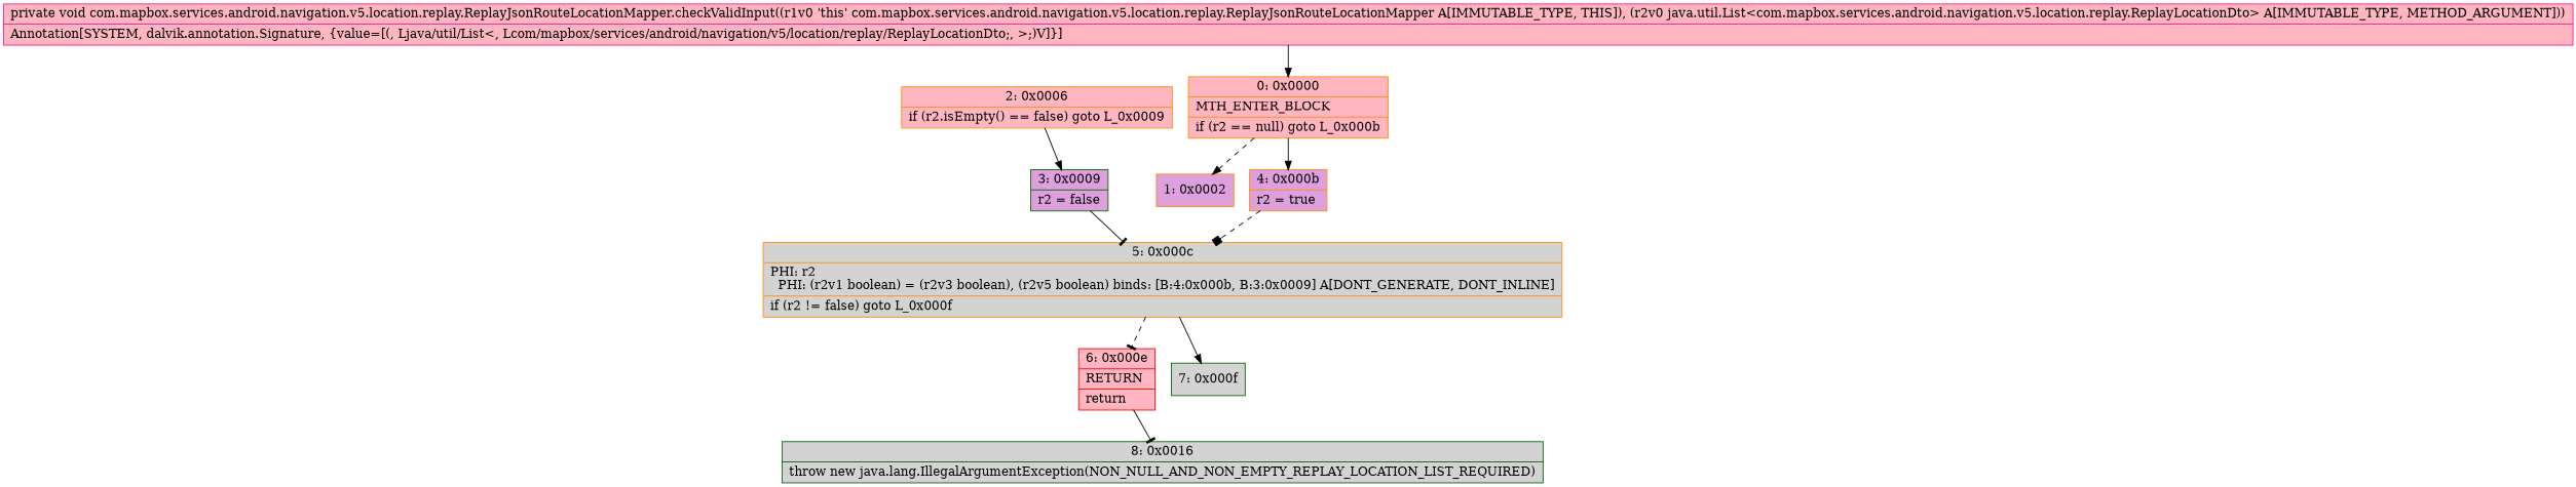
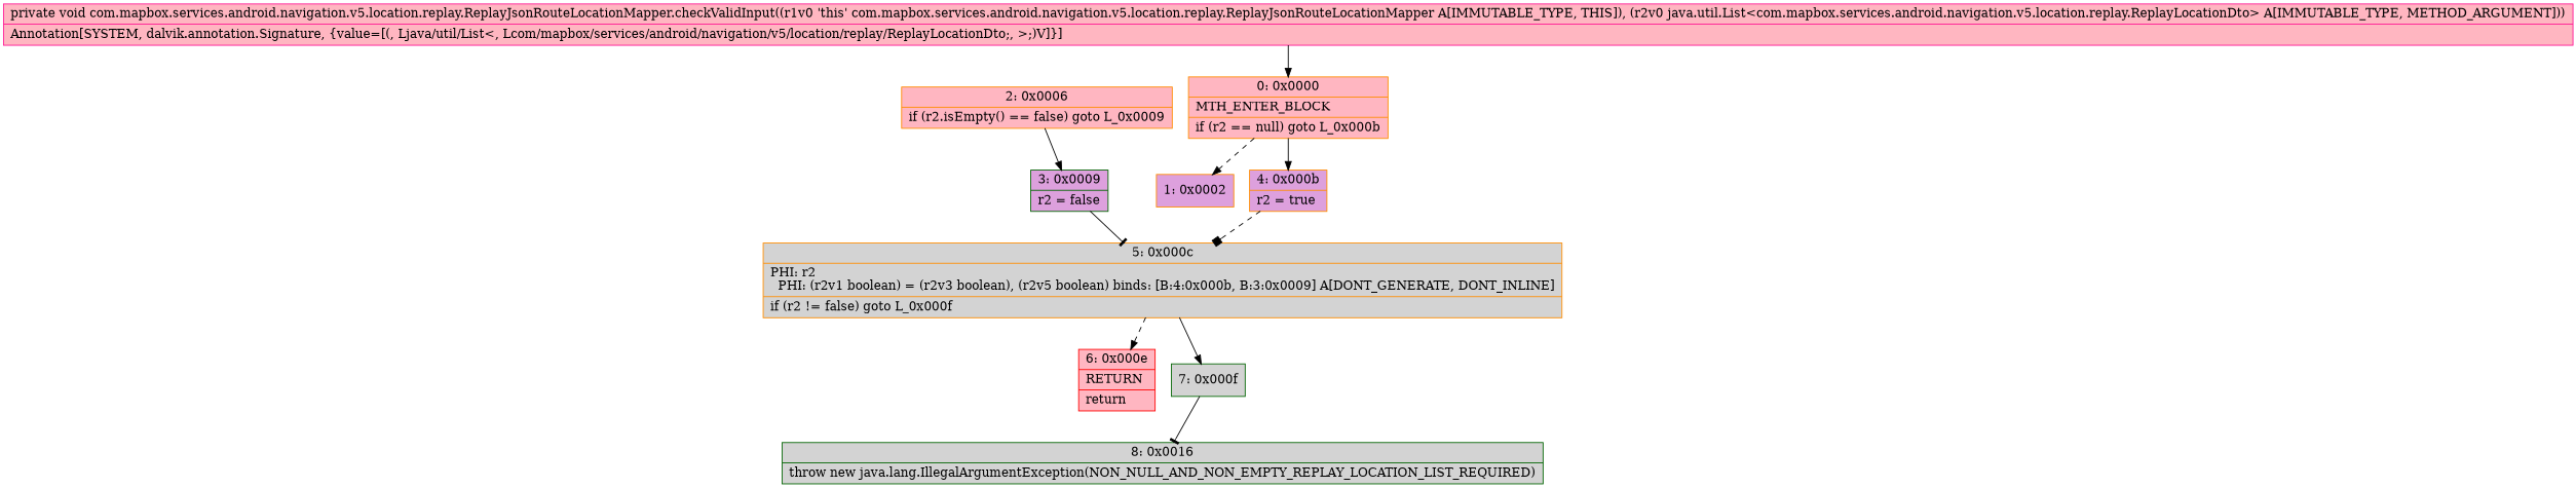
  digraph {
    node [color=darkorange fillcolor=lightpink shape=record style=filled]
    edge [arrowhead=normal]
    n1 [label="{0\:\ 0x0000|MTH_ENTER_BLOCK\l|if (r2 == null) goto L_0x000b\l}"]
    n2 [fillcolor=plum label="{1\:\ 0x0002}"]
    n3 [fillcolor=plum label="{4\:\ 0x000b|r2 = true\l}"]
    n4 [fillcolor=lightgrey label="{5\:\ 0x000c|PHI: r2 \l  PHI: (r2v1 boolean) = (r2v3 boolean), (r2v5 boolean) binds: [B:4:0x000b, B:3:0x0009] A[DONT_GENERATE, DONT_INLINE]\l|if (r2 != false) goto L_0x000f\l}"]
    n5 [label="{2\:\ 0x0006|if (r2.isEmpty() == false) goto L_0x0009\l}"]
    n6 [color=darkgreen fillcolor=plum label="{3\:\ 0x0009|r2 = false\l}"]
    n7 [color=red label="{6\:\ 0x000e|RETURN\l|return\l}"]
    n8 [color=darkgreen fillcolor=lightgrey label="{7\:\ 0x000f}"]
    n9 [color=darkgreen fillcolor=lightgrey label="{8\:\ 0x0016|throw new java.lang.IllegalArgumentException(NON_NULL_AND_NON_EMPTY_REPLAY_LOCATION_LIST_REQUIRED)\l}"]
    n10 [color=deeppink label="{private void com.mapbox.services.android.navigation.v5.location.replay.ReplayJsonRouteLocationMapper.checkValidInput((r1v0 'this' com.mapbox.services.android.navigation.v5.location.replay.ReplayJsonRouteLocationMapper A[IMMUTABLE_TYPE, THIS]), (r2v0 java.util.List\<com.mapbox.services.android.navigation.v5.location.replay.ReplayLocationDto\> A[IMMUTABLE_TYPE, METHOD_ARGUMENT]))  | Annotation[SYSTEM, dalvik.annotation.Signature, \{value=[(, Ljava\/util\/List\<, Lcom\/mapbox\/services\/android\/navigation\/v5\/location\/replay\/ReplayLocationDto;, \>;)V]\}]\l}"]
    n1 -> n2 [style=dashed]
    n1 -> n3
    n3 -> n4 [arrowhead=box style=dashed]
-   n4 -> n7 [arrowhead=tee style=dashed]
+   n4 -> n7 [style=dashed]
    n4 -> n8
    n5 -> n6
    n6 -> n4 [arrowhead=tee]
-   n7 -> n9 [arrowhead=tee]
+   n8 -> n9 [arrowhead=tee]
    n10 -> n1
  }
